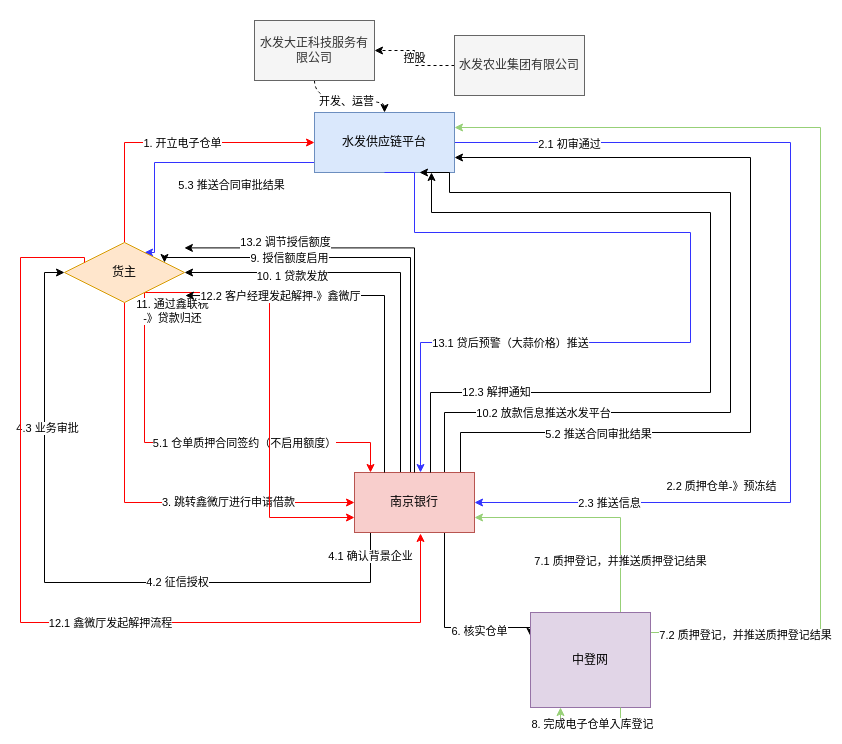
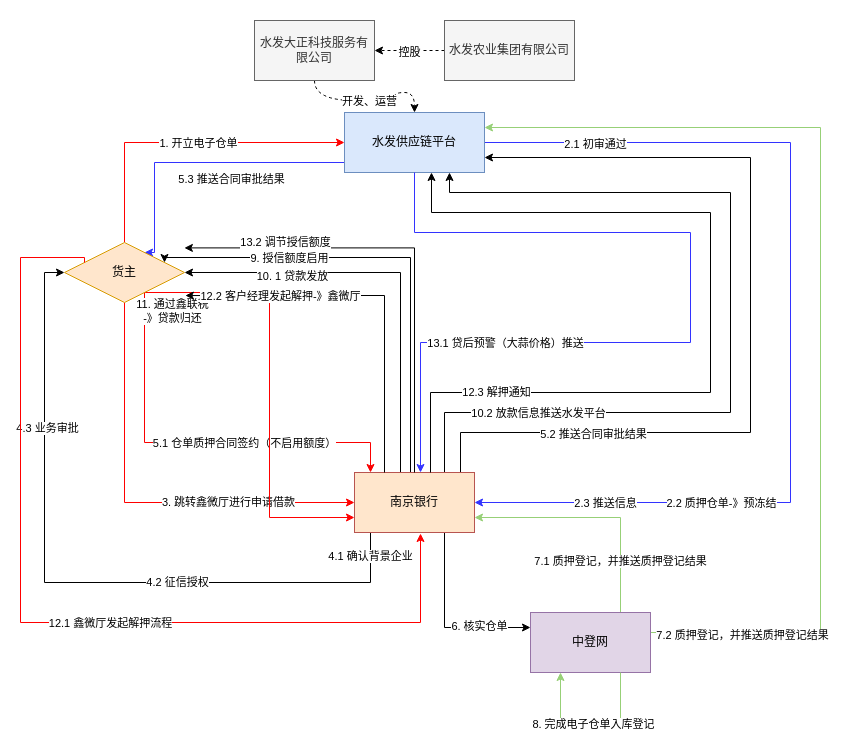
  <mxCell id="0" />
  <mxCell id="1" parent="0" />
  <mxCell id="2" style="edgeStyle=orthogonalEdgeStyle;rounded=0;orthogonalLoop=1;jettySize=auto;html=1;entryX=1;entryY=0.5;entryDx=0;entryDy=0;strokeColor=#3333FF;" edge="1" parent="1" source="8" target="26"><mxGeometry relative="1" as="geometry"><mxPoint x="504" y="482" as="targetPoint" /><Array as="points"><mxPoint x="790" y="142" /><mxPoint x="790" y="502" /></Array></mxGeometry></mxCell>
  <mxCell id="3" value="2.1 初审通过" style="edgeLabel;html=1;align=center;verticalAlign=middle;resizable=0;points=[];" vertex="1" connectable="0" parent="2"><mxGeometry x="-0.775" y="-1" relative="1" as="geometry"><mxPoint as="offset" /></mxGeometry></mxCell>
  <mxCell id="4" value="2.2 质押仓单-》预冻结" style="edgeLabel;html=1;align=center;verticalAlign=middle;resizable=0;points=[];" vertex="1" connectable="0" parent="2"><mxGeometry x="-0.147" relative="1" as="geometry"><mxPoint x="-70" y="247" as="offset" /></mxGeometry></mxCell>
  <mxCell id="5" value="2.3 推送信息" style="edgeLabel;html=1;align=center;verticalAlign=middle;resizable=0;points=[];" vertex="1" connectable="0" parent="2"><mxGeometry x="0.761" y="3" relative="1" as="geometry"><mxPoint x="13" y="-3" as="offset" /></mxGeometry></mxCell>
  <mxCell id="6" style="edgeStyle=orthogonalEdgeStyle;rounded=0;orthogonalLoop=1;jettySize=auto;html=1;entryX=0.75;entryY=0;entryDx=0;entryDy=0;strokeColor=#3333FF;" edge="1" parent="1" source="8" target="35"><mxGeometry relative="1" as="geometry"><Array as="points"><mxPoint x="154" y="162" /></Array></mxGeometry></mxCell>
  <mxCell id="7" value="5.3 推送合同审批结果" style="edgeLabel;html=1;align=center;verticalAlign=middle;resizable=0;points=[];" vertex="1" connectable="0" parent="6"><mxGeometry x="0.588" y="-1" relative="1" as="geometry"><mxPoint x="77" y="-24" as="offset" /></mxGeometry></mxCell>
- <mxCell id="8" value="水发供应链平台" style="rounded=0;whiteSpace=wrap;html=1;fillColor=#dae8fc;strokeColor=#6c8ebf;" parent="1" vertex="1"><mxGeometry x="314" y="112" width="140" height="60" as="geometry" /></mxCell>
+ <mxCell id="8" value="水发供应链平台" style="rounded=0;whiteSpace=wrap;html=1;fillColor=#dae8fc;strokeColor=#6c8ebf;" parent="1" vertex="1"><mxGeometry x="344" y="112" width="140" height="60" as="geometry" /></mxCell>
  <mxCell id="9" style="edgeStyle=orthogonalEdgeStyle;rounded=0;orthogonalLoop=1;jettySize=auto;html=1;entryX=1;entryY=0.5;entryDx=0;entryDy=0;dashed=1;" edge="1" parent="1" source="11" target="38"><mxGeometry relative="1" as="geometry" /></mxCell>
  <mxCell id="10" value="控股" style="edgeLabel;html=1;align=center;verticalAlign=middle;resizable=0;points=[];" vertex="1" connectable="0" parent="9"><mxGeometry x="0.018" y="1" relative="1" as="geometry"><mxPoint as="offset" /></mxGeometry></mxCell>
- <mxCell id="11" value="水发农业集团有限公司" style="rounded=0;whiteSpace=wrap;html=1;fillColor=#f5f5f5;fontColor=#333333;strokeColor=#666666;" parent="1" vertex="1"><mxGeometry x="454" y="35" width="130" height="60" as="geometry" /></mxCell>
+ <mxCell id="11" value="水发农业集团有限公司" style="rounded=0;whiteSpace=wrap;html=1;fillColor=#f5f5f5;fontColor=#333333;strokeColor=#666666;" parent="1" vertex="1"><mxGeometry x="444" y="20" width="130" height="60" as="geometry" /></mxCell>
  <mxCell id="12" style="edgeStyle=orthogonalEdgeStyle;rounded=0;orthogonalLoop=1;jettySize=auto;html=1;entryX=0;entryY=0.5;entryDx=0;entryDy=0;" edge="1" parent="1" source="26" target="35"><mxGeometry relative="1" as="geometry"><Array as="points"><mxPoint x="370" y="582" /><mxPoint x="44" y="582" /><mxPoint x="44" y="272" /></Array></mxGeometry></mxCell>
  <mxCell id="13" value="4.1 确认背景企业" style="edgeLabel;html=1;align=center;verticalAlign=middle;resizable=0;points=[];" vertex="1" connectable="0" parent="12"><mxGeometry x="-0.902" y="-1" relative="1" as="geometry"><mxPoint y="-12" as="offset" /></mxGeometry></mxCell>
  <mxCell id="14" value="4.2 征信授权" style="edgeLabel;html=1;align=center;verticalAlign=middle;resizable=0;points=[];" vertex="1" connectable="0" parent="12"><mxGeometry x="-0.308" y="-1" relative="1" as="geometry"><mxPoint as="offset" /></mxGeometry></mxCell>
  <mxCell id="15" value="4.3 业务审批" style="edgeLabel;html=1;align=center;verticalAlign=middle;resizable=0;points=[];" vertex="1" connectable="0" parent="12"><mxGeometry x="0.505" y="-2" relative="1" as="geometry"><mxPoint as="offset" /></mxGeometry></mxCell>
  <mxCell id="16" style="edgeStyle=orthogonalEdgeStyle;rounded=0;orthogonalLoop=1;jettySize=auto;html=1;entryX=1;entryY=0.75;entryDx=0;entryDy=0;" edge="1" parent="1" source="26" target="8"><mxGeometry relative="1" as="geometry"><Array as="points"><mxPoint x="460" y="432" /><mxPoint x="750" y="432" /><mxPoint x="750" y="157" /></Array></mxGeometry></mxCell>
  <mxCell id="17" value="5.2 推送合同审批结果" style="edgeLabel;html=1;align=center;verticalAlign=middle;resizable=0;points=[];" vertex="1" connectable="0" parent="16"><mxGeometry x="-0.606" y="-1" relative="1" as="geometry"><mxPoint as="offset" /></mxGeometry></mxCell>
  <mxCell id="18" style="edgeStyle=orthogonalEdgeStyle;rounded=0;orthogonalLoop=1;jettySize=auto;html=1;exitX=0.75;exitY=1;exitDx=0;exitDy=0;entryX=0;entryY=0.25;entryDx=0;entryDy=0;" edge="1" parent="1" source="26" target="43"><mxGeometry relative="1" as="geometry"><Array as="points"><mxPoint x="444" y="627" /></Array></mxGeometry></mxCell>
  <mxCell id="19" value="6. 核实仓单" style="edgeLabel;html=1;align=center;verticalAlign=middle;resizable=0;points=[];" vertex="1" connectable="0" parent="18"><mxGeometry x="-0.034" relative="1" as="geometry"><mxPoint x="34" y="6" as="offset" /></mxGeometry></mxCell>
  <mxCell id="20" style="edgeStyle=orthogonalEdgeStyle;rounded=0;orthogonalLoop=1;jettySize=auto;html=1;entryX=1;entryY=0.25;entryDx=0;entryDy=0;" edge="1" parent="1" source="26" target="35"><mxGeometry relative="1" as="geometry"><Array as="points"><mxPoint x="410" y="257" /></Array></mxGeometry></mxCell>
  <mxCell id="21" value="9. 授信额度启用" style="edgeLabel;html=1;align=center;verticalAlign=middle;resizable=0;points=[];" vertex="1" connectable="0" parent="20"><mxGeometry x="0.447" relative="1" as="geometry"><mxPoint as="offset" /></mxGeometry></mxCell>
  <mxCell id="22" style="edgeStyle=orthogonalEdgeStyle;rounded=0;orthogonalLoop=1;jettySize=auto;html=1;entryX=1;entryY=0.5;entryDx=0;entryDy=0;" edge="1" parent="1" source="26" target="35"><mxGeometry relative="1" as="geometry"><Array as="points"><mxPoint x="400" y="272" /></Array></mxGeometry></mxCell>
  <mxCell id="23" value="10. 1 贷款发放" style="edgeLabel;html=1;align=center;verticalAlign=middle;resizable=0;points=[];" vertex="1" connectable="0" parent="22"><mxGeometry x="0.484" y="3" relative="1" as="geometry"><mxPoint as="offset" /></mxGeometry></mxCell>
  <mxCell id="24" style="edgeStyle=orthogonalEdgeStyle;rounded=0;orthogonalLoop=1;jettySize=auto;html=1;exitX=0.75;exitY=0;exitDx=0;exitDy=0;entryX=0.75;entryY=1;entryDx=0;entryDy=0;" edge="1" parent="1" source="26" target="8"><mxGeometry relative="1" as="geometry"><Array as="points"><mxPoint x="444" y="412" /><mxPoint x="730" y="412" /><mxPoint x="730" y="192" /><mxPoint x="449" y="192" /></Array></mxGeometry></mxCell>
  <mxCell id="25" value="10.2 放款信息推送水发平台" style="edgeLabel;html=1;align=center;verticalAlign=middle;resizable=0;points=[];" vertex="1" connectable="0" parent="24"><mxGeometry x="-0.647" relative="1" as="geometry"><mxPoint as="offset" /></mxGeometry></mxCell>
- <mxCell id="26" value="南京银行" style="whiteSpace=wrap;html=1;fillColor=#f8cecc;strokeColor=#b85450;" parent="1" vertex="1"><mxGeometry x="354" y="472" width="120" height="60" as="geometry" /></mxCell>
+ <mxCell id="26" value="南京银行" style="whiteSpace=wrap;html=1;fillColor=#ffe6cc;strokeColor=#b85450;" parent="1" vertex="1"><mxGeometry x="354" y="472" width="120" height="60" as="geometry" /></mxCell>
  <mxCell id="27" style="edgeStyle=orthogonalEdgeStyle;rounded=0;orthogonalLoop=1;jettySize=auto;html=1;strokeColor=#FF0000;" edge="1" parent="1" source="35" target="8"><mxGeometry relative="1" as="geometry"><mxPoint x="344" y="142" as="targetPoint" /><Array as="points"><mxPoint x="124" y="142" /></Array></mxGeometry></mxCell>
  <mxCell id="28" value="1. 开立电子仓单" style="edgeLabel;html=1;align=center;verticalAlign=middle;resizable=0;points=[];" vertex="1" connectable="0" parent="27"><mxGeometry x="0.082" relative="1" as="geometry"><mxPoint as="offset" /></mxGeometry></mxCell>
  <mxCell id="29" style="edgeStyle=orthogonalEdgeStyle;rounded=0;orthogonalLoop=1;jettySize=auto;html=1;entryX=0;entryY=0.5;entryDx=0;entryDy=0;strokeColor=light-dark(#ff0000, #ededed);" edge="1" parent="1" source="35" target="26"><mxGeometry relative="1" as="geometry"><Array as="points"><mxPoint x="124" y="502" /></Array></mxGeometry></mxCell>
  <mxCell id="30" value="3. 跳转鑫微厅进行申请借款" style="edgeLabel;html=1;align=center;verticalAlign=middle;resizable=0;points=[];" vertex="1" connectable="0" parent="29"><mxGeometry x="-0.114" y="1" relative="1" as="geometry"><mxPoint x="102" y="9" as="offset" /></mxGeometry></mxCell>
  <mxCell id="31" style="edgeStyle=orthogonalEdgeStyle;rounded=0;orthogonalLoop=1;jettySize=auto;html=1;exitX=0.75;exitY=1;exitDx=0;exitDy=0;strokeColor=light-dark(#fa0000, #EDEDED);" edge="1" parent="1" source="35"><mxGeometry relative="1" as="geometry"><mxPoint x="370" y="472" as="targetPoint" /><Array as="points"><mxPoint x="154" y="442" /><mxPoint x="370" y="442" /><mxPoint x="370" y="472" /></Array></mxGeometry></mxCell>
  <mxCell id="32" value="5.1 仓单质押合同签约（不启用额度）" style="edgeLabel;html=1;align=center;verticalAlign=middle;resizable=0;points=[];" vertex="1" connectable="0" parent="31"><mxGeometry x="-0.072" relative="1" as="geometry"><mxPoint x="61" as="offset" /></mxGeometry></mxCell>
  <mxCell id="33" style="edgeStyle=orthogonalEdgeStyle;rounded=0;orthogonalLoop=1;jettySize=auto;html=1;exitX=0.25;exitY=1;exitDx=0;exitDy=0;entryX=0;entryY=0.75;entryDx=0;entryDy=0;strokeColor=#FF0000;" edge="1" parent="1" source="35" target="26"><mxGeometry relative="1" as="geometry" /></mxCell>
  <mxCell id="34" value="11. 通过鑫联税&lt;br&gt;-》贷款归还" style="edgeLabel;html=1;align=center;verticalAlign=middle;resizable=0;points=[];" vertex="1" connectable="0" parent="33"><mxGeometry x="-0.688" y="-2" relative="1" as="geometry"><mxPoint x="-7" y="16" as="offset" /></mxGeometry></mxCell>
  <mxCell id="35" value="货主" style="rhombus;whiteSpace=wrap;html=1;fillColor=#ffe6cc;strokeColor=#d79b00;" parent="1" vertex="1"><mxGeometry x="64" y="242" width="120" height="60" as="geometry" /></mxCell>
  <mxCell id="36" style="edgeStyle=orthogonalEdgeStyle;rounded=0;orthogonalLoop=1;jettySize=auto;html=1;entryX=0.5;entryY=0;entryDx=0;entryDy=0;dashed=1;curved=1;" edge="1" parent="1" source="38" target="8"><mxGeometry relative="1" as="geometry" /></mxCell>
  <mxCell id="37" value="开发、运营" style="edgeLabel;html=1;align=center;verticalAlign=middle;resizable=0;points=[];" vertex="1" connectable="0" parent="36"><mxGeometry x="0.004" relative="1" as="geometry"><mxPoint as="offset" /></mxGeometry></mxCell>
  <mxCell id="38" value="水发大正科技服务有限公司" style="whiteSpace=wrap;html=1;fillColor=#f5f5f5;fontColor=#333333;strokeColor=#666666;" vertex="1" parent="1"><mxGeometry x="254" y="20" width="120" height="60" as="geometry" /></mxCell>
  <mxCell id="39" style="edgeStyle=orthogonalEdgeStyle;rounded=0;orthogonalLoop=1;jettySize=auto;html=1;exitX=0.75;exitY=0;exitDx=0;exitDy=0;entryX=1;entryY=0.75;entryDx=0;entryDy=0;strokeColor=#97D077;" edge="1" parent="1" source="43" target="26"><mxGeometry relative="1" as="geometry" /></mxCell>
  <mxCell id="40" value="7.1 质押登记，并推送质押登记结果" style="edgeLabel;html=1;align=center;verticalAlign=middle;resizable=0;points=[];" vertex="1" connectable="0" parent="39"><mxGeometry x="-0.567" y="1" relative="1" as="geometry"><mxPoint as="offset" /></mxGeometry></mxCell>
  <mxCell id="41" style="edgeStyle=orthogonalEdgeStyle;rounded=0;orthogonalLoop=1;jettySize=auto;html=1;entryX=1;entryY=0.25;entryDx=0;entryDy=0;strokeColor=#97D077;" edge="1" parent="1" source="43" target="8"><mxGeometry relative="1" as="geometry"><Array as="points"><mxPoint x="820" y="632" /><mxPoint x="820" y="127" /></Array></mxGeometry></mxCell>
  <mxCell id="42" value="7.2 质押登记，并推送质押登记结果" style="edgeLabel;html=1;align=center;verticalAlign=middle;resizable=0;points=[];" vertex="1" connectable="0" parent="41"><mxGeometry x="-0.831" y="2" relative="1" as="geometry"><mxPoint x="6" y="4" as="offset" /></mxGeometry></mxCell>
- <mxCell id="43" value="中登网" style="rounded=0;whiteSpace=wrap;html=1;fillColor=#e1d5e7;strokeColor=#9673a6;" vertex="1" parent="1"><mxGeometry x="530" y="612" width="120" height="95" as="geometry" /></mxCell>
+ <mxCell id="43" value="中登网" style="rounded=0;whiteSpace=wrap;html=1;fillColor=#e1d5e7;strokeColor=#9673a6;" vertex="1" parent="1"><mxGeometry x="530" y="612" width="120" height="60" as="geometry" /></mxCell>
  <mxCell id="44" style="edgeStyle=orthogonalEdgeStyle;rounded=0;orthogonalLoop=1;jettySize=auto;html=1;exitX=0.75;exitY=1;exitDx=0;exitDy=0;strokeColor=#97D077;" edge="1" parent="1" source="43" target="43"><mxGeometry relative="1" as="geometry"><Array as="points"><mxPoint x="620" y="722" /><mxPoint x="560" y="722" /></Array></mxGeometry></mxCell>
  <mxCell id="45" value="8. 完成电子仓单入库登记" style="edgeLabel;html=1;align=center;verticalAlign=middle;resizable=0;points=[];" vertex="1" connectable="0" parent="44"><mxGeometry x="-0.019" y="1" relative="1" as="geometry"><mxPoint as="offset" /></mxGeometry></mxCell>
  <mxCell id="46" style="edgeStyle=orthogonalEdgeStyle;rounded=0;orthogonalLoop=1;jettySize=auto;html=1;exitX=0;exitY=0.25;exitDx=0;exitDy=0;strokeColor=#FF0000;" edge="1" parent="1" source="35"><mxGeometry relative="1" as="geometry"><mxPoint x="420" y="533" as="targetPoint" /><Array as="points"><mxPoint x="20" y="257" /><mxPoint x="20" y="622" /><mxPoint x="420" y="622" /></Array></mxGeometry></mxCell>
  <mxCell id="47" value="12.1 鑫微厅发起解押流程" style="edgeLabel;html=1;align=center;verticalAlign=middle;resizable=0;points=[];" vertex="1" connectable="0" parent="46"><mxGeometry x="0.133" relative="1" as="geometry"><mxPoint as="offset" /></mxGeometry></mxCell>
  <mxCell id="48" style="edgeStyle=orthogonalEdgeStyle;rounded=0;orthogonalLoop=1;jettySize=auto;html=1;exitX=0.25;exitY=0;exitDx=0;exitDy=0;entryX=1.007;entryY=0.884;entryDx=0;entryDy=0;entryPerimeter=0;" edge="1" parent="1" source="26" target="35"><mxGeometry relative="1" as="geometry" /></mxCell>
  <mxCell id="49" value="12.2 客户经理发起解押-》鑫微厅" style="edgeLabel;html=1;align=center;verticalAlign=middle;resizable=0;points=[];" vertex="1" connectable="0" parent="48"><mxGeometry x="0.701" y="-1" relative="1" as="geometry"><mxPoint x="39" y="1" as="offset" /></mxGeometry></mxCell>
  <mxCell id="50" style="edgeStyle=orthogonalEdgeStyle;rounded=0;orthogonalLoop=1;jettySize=auto;html=1;" edge="1" parent="1" source="26" target="8"><mxGeometry relative="1" as="geometry"><Array as="points"><mxPoint x="430" y="392" /><mxPoint x="710" y="392" /><mxPoint x="710" y="212" /><mxPoint x="431" y="212" /></Array></mxGeometry></mxCell>
  <mxCell id="51" value="12.3 解押通知" style="edgeLabel;html=1;align=center;verticalAlign=middle;resizable=0;points=[];" vertex="1" connectable="0" parent="50"><mxGeometry x="-0.663" y="1" relative="1" as="geometry"><mxPoint as="offset" /></mxGeometry></mxCell>
  <mxCell id="52" style="edgeStyle=orthogonalEdgeStyle;rounded=0;orthogonalLoop=1;jettySize=auto;html=1;exitX=0.5;exitY=1;exitDx=0;exitDy=0;strokeColor=#3333FF;" edge="1" parent="1" source="8"><mxGeometry relative="1" as="geometry"><mxPoint x="420" y="472" as="targetPoint" /><Array as="points"><mxPoint x="414" y="232" /><mxPoint x="690" y="232" /><mxPoint x="690" y="342" /><mxPoint x="420" y="342" /></Array></mxGeometry></mxCell>
  <mxCell id="53" value="13.1 贷后预警（大蒜价格）推送" style="edgeLabel;html=1;align=center;verticalAlign=middle;resizable=0;points=[];" vertex="1" connectable="0" parent="52"><mxGeometry x="0.645" relative="1" as="geometry"><mxPoint x="64" as="offset" /></mxGeometry></mxCell>
  <mxCell id="54" style="edgeStyle=orthogonalEdgeStyle;rounded=0;orthogonalLoop=1;jettySize=auto;html=1;entryX=0.999;entryY=0.09;entryDx=0;entryDy=0;entryPerimeter=0;" edge="1" parent="1" source="26" target="35"><mxGeometry relative="1" as="geometry"><Array as="points"><mxPoint x="414" y="247" /></Array></mxGeometry></mxCell>
  <mxCell id="55" value="13.2 调节授信额度" style="edgeLabel;html=1;align=center;verticalAlign=middle;resizable=0;points=[];" vertex="1" connectable="0" parent="54"><mxGeometry x="0.491" y="-1" relative="1" as="geometry"><mxPoint x="-15" y="-5" as="offset" /></mxGeometry></mxCell>
